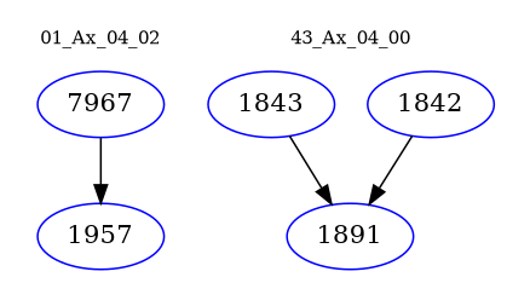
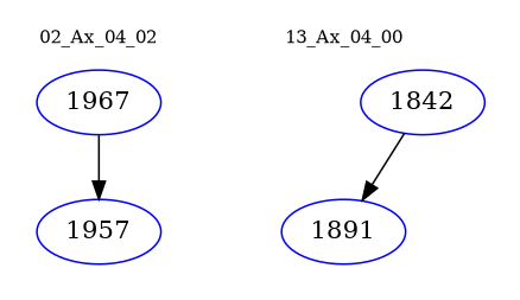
  digraph {
    node [color=blue]
    edge [color=black]
-   n1 [label=7967]
+   n1 [label=1967]
    n2 [label=1957]
    n3 [label=1842]
-   n4 [label=1843]
    n5 [label=1891]
    subgraph cluster_1 {
      color=white
      fontsize=10
-     label="01_Ax_04_02"
+     label="02_Ax_04_02"
      n1
      n2
    }
    subgraph cluster_2 {
      color=white
      fontsize=10
-     label="43_Ax_04_00"
+     label="13_Ax_04_00"
      n3
-     n4
      n5
    }
    n1 -> n2
    n3 -> n5
-   n4 -> n5
  }
